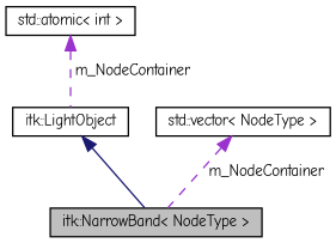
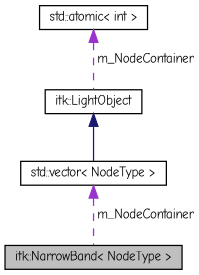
  digraph {
    fontname="Comic Neue"
    node [color=black fillcolor=white fontname="Comic Neue" fontsize=10 shape=record style=filled]
    edge [color=darkorchid3 dir=back fontname="Comic Neue" fontsize=10 labelfontname=Helvetica labelfontsize=10 style=dashed]
    n1 [fillcolor=grey75 fontcolor=black height=0.2 label="itk::NarrowBand\< NodeType \>" width=0.4]
    n2 [height=0.2 label="itk::LightObject" width=0.4]
    n3 [height=0.2 label="std::atomic\< int \>" width=0.4]
    n4 [height=0.2 label="std::vector\< NodeType \>" width=0.4]
-   n2 -> n1 [color=midnightblue style=solid]
+   n2 -> n4 [color=midnightblue style=solid]
    n3 -> n2 [label=" m_NodeContainer"]
    n4 -> n1 [label=" m_NodeContainer"]
  }
